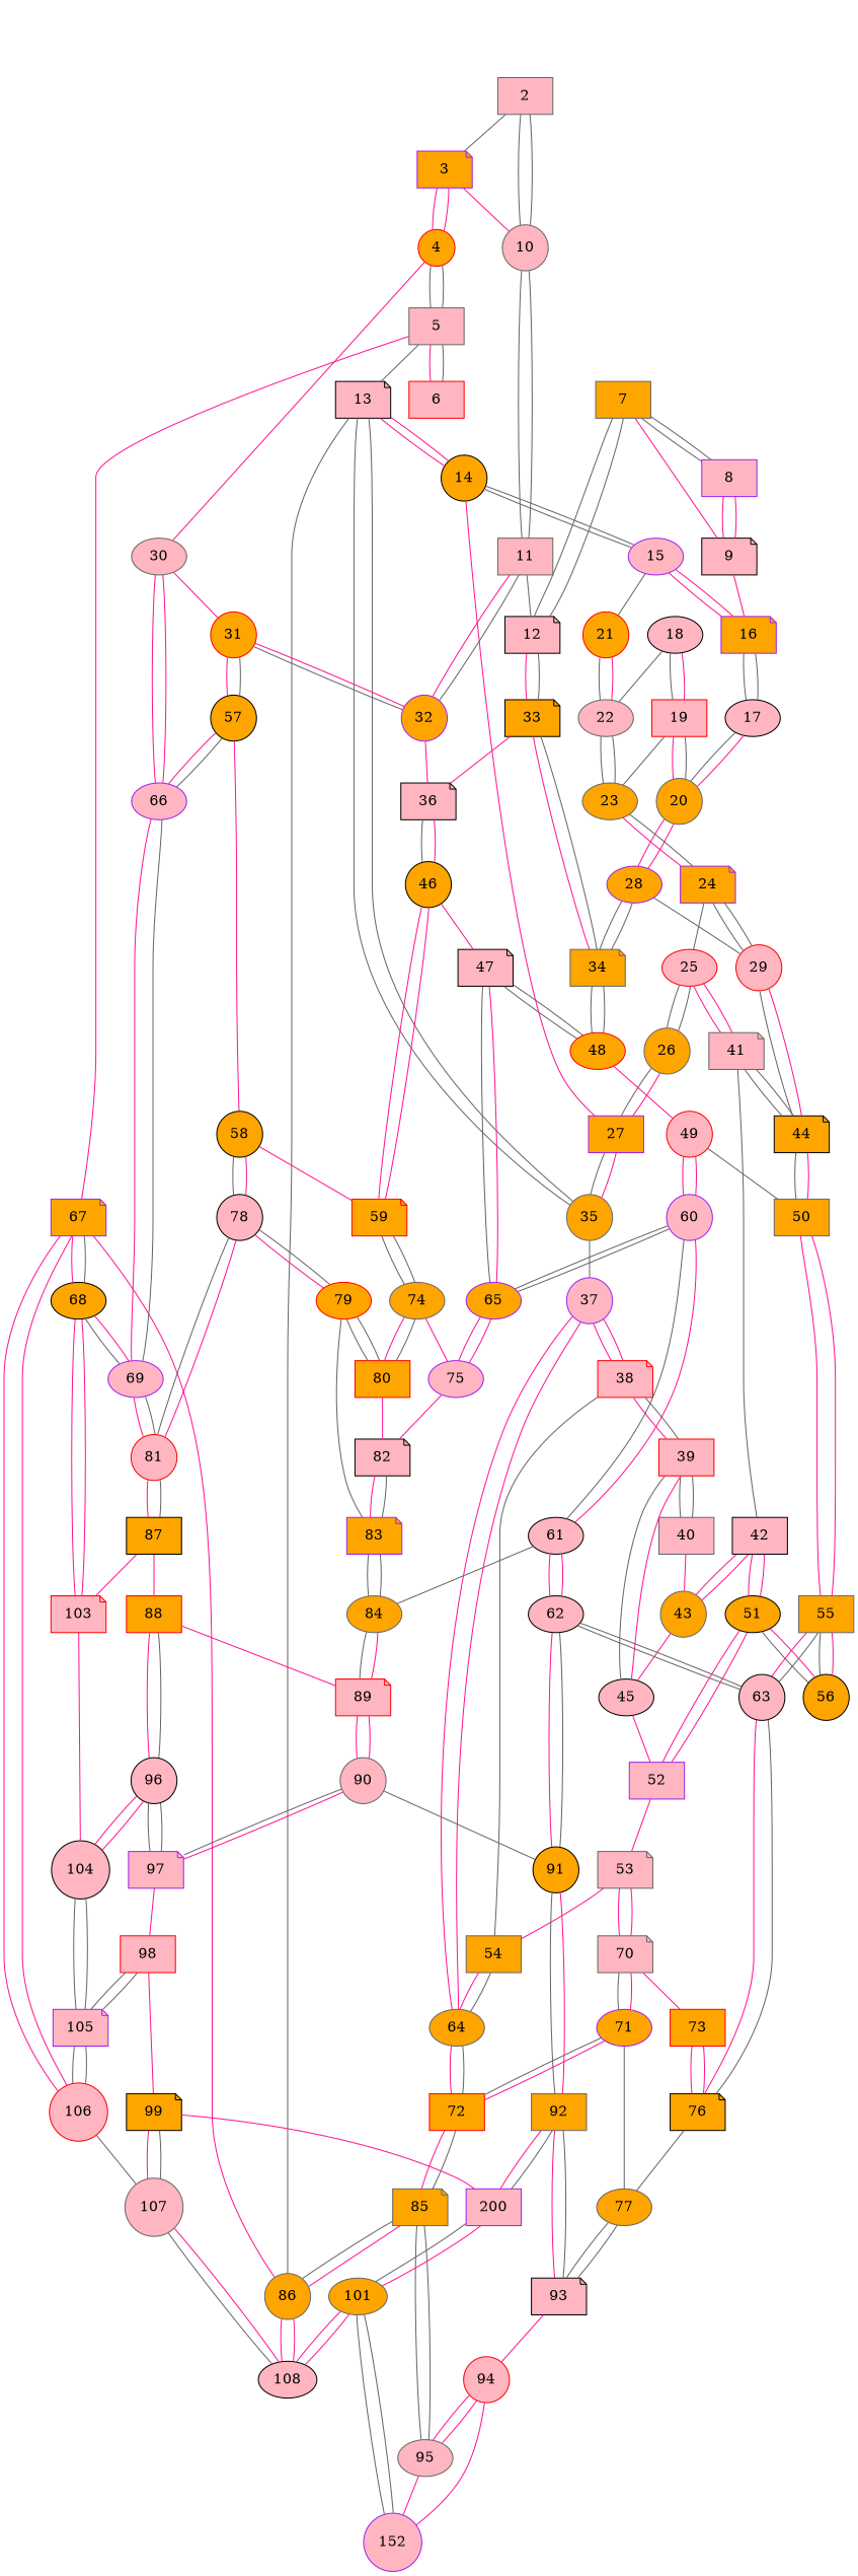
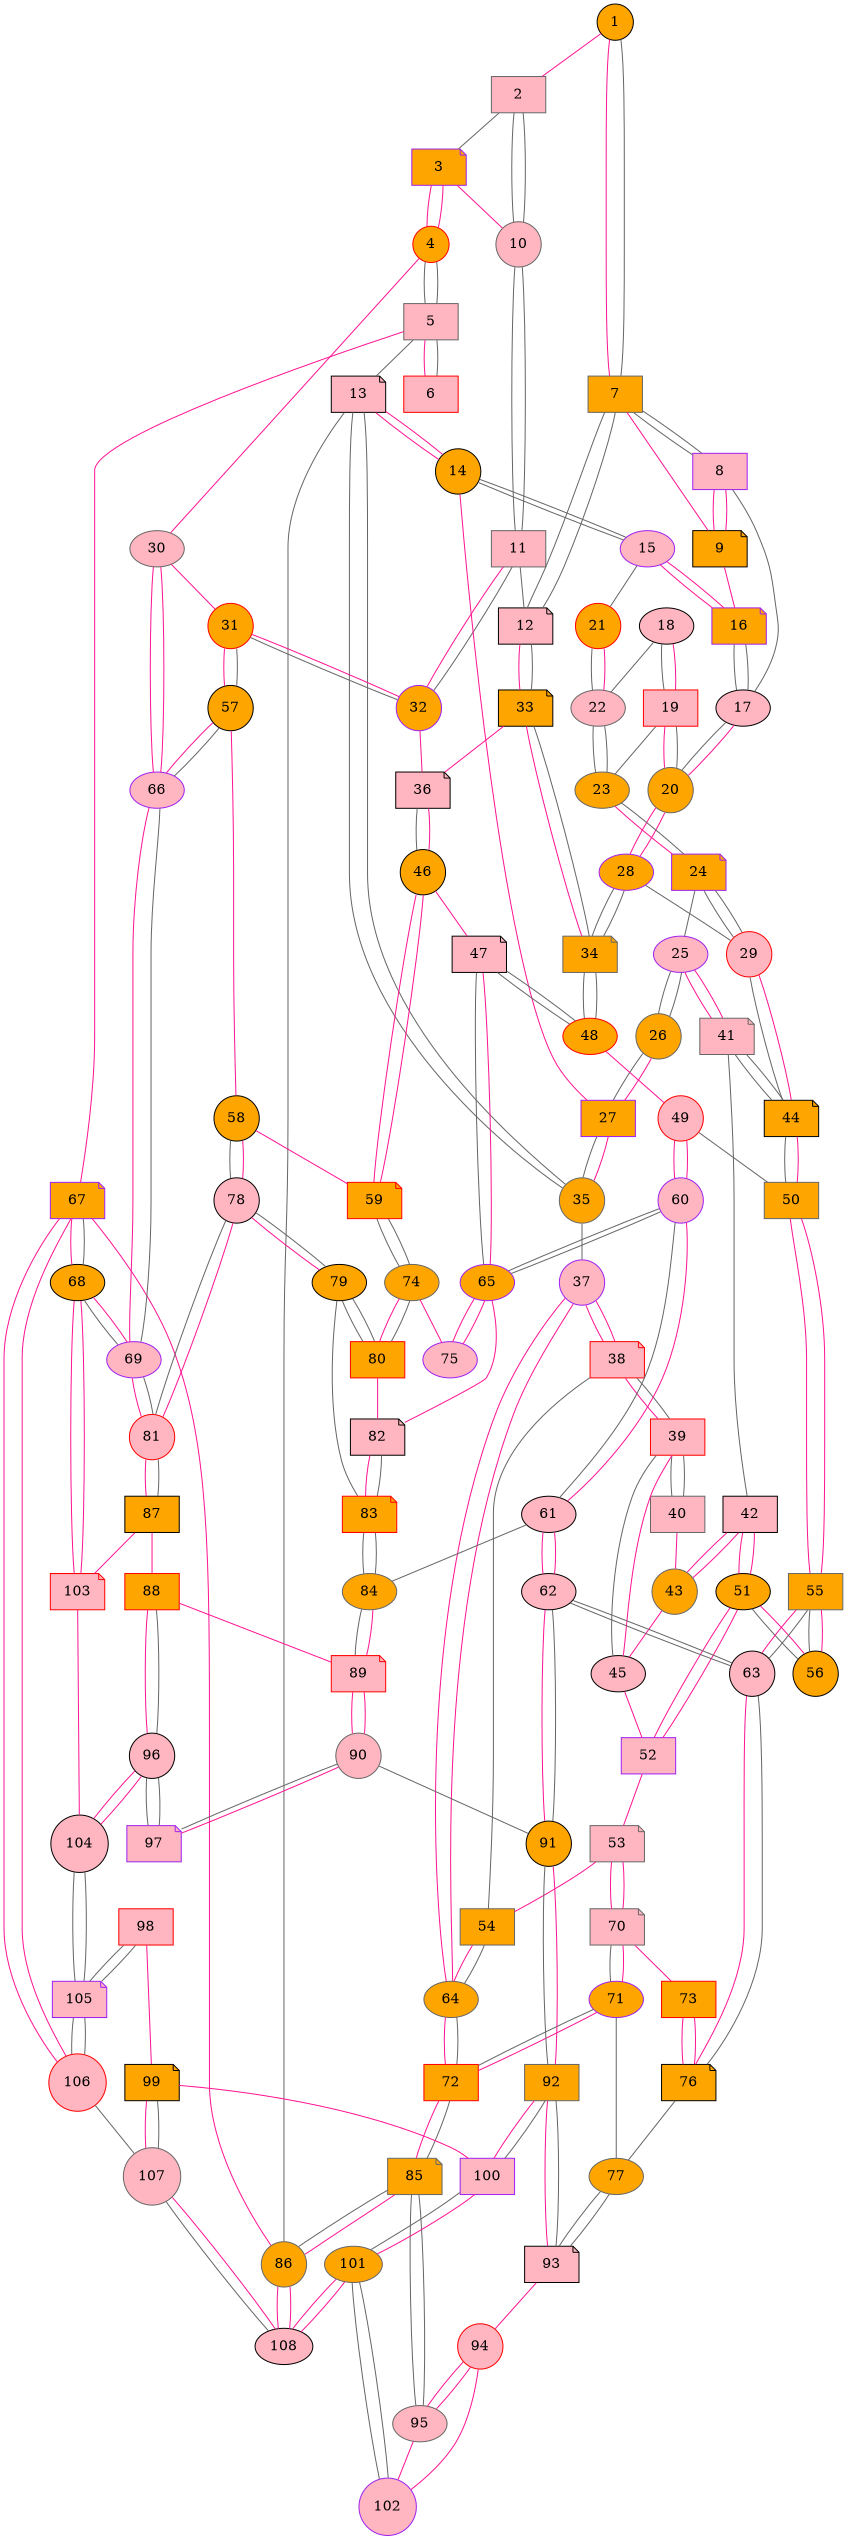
  graph {
    node [color=black fillcolor=lightpink shape=circle style=filled]
    edge [color=deeppink]
+   1 [fillcolor=orange]
    2 [color=gray40 shape=box]
    7 [color=gray40 fillcolor=orange shape=box]
    3 [color=purple fillcolor=orange shape=note]
    10 [color=gray40]
-   9 [shape=note]
+   9 [fillcolor=orange shape=note]
    8 [color=purple shape=box]
    12 [shape=note]
    4 [color=red fillcolor=orange]
    11 [color=gray40 shape=box]
    5 [color=gray40 shape=box]
    30 [color=gray40 shape=ellipse]
    6 [color=red shape=box]
    13 [shape=note]
    67 [color=purple fillcolor=orange shape=note]
    31 [color=red fillcolor=orange]
    66 [color=purple shape=ellipse]
    14 [fillcolor=orange]
    35 [color=gray40 fillcolor=orange]
    86 [color=gray40 fillcolor=orange]
    68 [fillcolor=orange shape=ellipse]
    106 [color=red]
    16 [color=purple fillcolor=orange shape=note]
    17 [shape=ellipse]
    33 [fillcolor=orange shape=note]
    20 [color=gray40 fillcolor=orange]
    32 [color=purple fillcolor=orange]
    36 [shape=note]
    34 [color=gray40 fillcolor=orange shape=note]
    15 [color=purple shape=ellipse]
    27 [color=purple fillcolor=orange shape=box]
    37 [color=purple]
    108 [shape=ellipse]
    21 [color=red fillcolor=orange]
    22 [color=gray40 shape=ellipse]
    28 [color=purple fillcolor=orange shape=ellipse]
    18 [shape=ellipse]
    19 [color=red shape=box]
    23 [color=gray40 fillcolor=orange shape=ellipse]
    24 [color=purple fillcolor=orange shape=note]
    29 [color=red]
-   25 [color=red shape=ellipse]
+   25 [color=purple shape=ellipse]
    26 [color=gray40 fillcolor=orange]
    41 [color=gray40 shape=note]
    44 [fillcolor=orange shape=note]
    42 [shape=box]
    48 [color=red fillcolor=orange shape=ellipse]
    50 [color=gray40 fillcolor=orange shape=box]
    57 [fillcolor=orange]
    69 [color=purple shape=ellipse]
    58 [fillcolor=orange]
    46 [fillcolor=orange]
    49 [color=red]
    38 [color=red shape=note]
    64 [color=gray40 fillcolor=orange shape=ellipse]
    47 [shape=note]
    59 [color=red fillcolor=orange shape=note]
    39 [color=red shape=box]
    54 [color=gray40 fillcolor=orange shape=box]
    72 [color=red fillcolor=orange shape=box]
    40 [color=gray40 shape=box]
    45 [shape=ellipse]
    43 [color=gray40 fillcolor=orange]
    52 [color=purple shape=box]
    51 [fillcolor=orange shape=ellipse]
    56 [fillcolor=orange]
    55 [color=gray40 fillcolor=orange shape=box]
    53 [color=gray40 shape=note]
    65 [color=purple fillcolor=orange shape=ellipse]
    74 [color=gray40 fillcolor=orange shape=ellipse]
    75 [color=purple shape=ellipse]
    60 [color=purple]
    61 [shape=ellipse]
    63
    70 [color=gray40 shape=note]
    73 [color=red fillcolor=orange shape=box]
    71 [color=purple fillcolor=orange shape=ellipse]
    76 [fillcolor=orange shape=note]
    78
    81 [color=red]
-   79 [color=red fillcolor=orange shape=ellipse]
+   79 [fillcolor=orange shape=ellipse]
    80 [color=red fillcolor=orange shape=box]
    62 [shape=ellipse]
    84 [color=gray40 fillcolor=orange shape=ellipse]
    91 [fillcolor=orange]
    89 [color=red shape=note]
    92 [color=gray40 fillcolor=orange shape=box]
    77 [color=gray40 fillcolor=orange shape=ellipse]
    85 [color=gray40 fillcolor=orange shape=note]
    82 [shape=note]
    103 [color=red shape=note]
    107 [color=gray40]
    104
    87 [fillcolor=orange shape=box]
    93 [shape=note]
    95 [color=gray40 shape=ellipse]
-   83 [color=purple fillcolor=orange shape=note]
+   83 [color=red fillcolor=orange shape=note]
    94 [color=red]
    88 [color=red fillcolor=orange shape=box]
    90 [color=gray40]
-   102 [color=purple label=152]
+   102 [color=purple]
    96
    97 [color=purple shape=note]
    98 [color=red shape=box]
-   100 [color=purple shape=box label=200]
+   100 [color=purple shape=box]
    101 [color=gray40 fillcolor=orange shape=ellipse]
    105 [color=purple shape=note]
    99 [fillcolor=orange shape=note]
+   1 -- 2
+   1 -- 7
+   1 -- 7 [color=gray40]
    2 -- 3 [color=gray40]
    2 -- 10 [color=gray40]
    2 -- 10 [color=gray40]
    7 -- 9
    7 -- 8 [color=gray40]
    7 -- 8 [color=gray40]
    7 -- 12 [color=gray40]
    7 -- 12 [color=gray40]
    3 -- 10
    3 -- 4
    3 -- 4
    10 -- 11 [color=gray40]
    10 -- 11 [color=gray40]
    9 -- 16
    8 -- 9
    8 -- 9
+   8 -- 17 [color=gray40]
    12 -- 33
    12 -- 33 [color=gray40]
    4 -- 5 [color=gray40]
    4 -- 5 [color=gray40]
    4 -- 30
    11 -- 12 [color=gray40]
    11 -- 32
    11 -- 32 [color=gray40]
    5 -- 6
    5 -- 6 [color=gray40]
    5 -- 13 [color=gray40]
    5 -- 67
    30 -- 31
    30 -- 66
    30 -- 66
    13 -- 14
    13 -- 14
    13 -- 35 [color=gray40]
    13 -- 35 [color=gray40]
    13 -- 86 [color=gray40]
    67 -- 86
    67 -- 68
    67 -- 68 [color=gray40]
    67 -- 106
    67 -- 106
    31 -- 32 [color=gray40]
    31 -- 32
    31 -- 57
    31 -- 57 [color=gray40]
    66 -- 69
    66 -- 69 [color=gray40]
    14 -- 15 [color=gray40]
    14 -- 15 [color=gray40]
    14 -- 27
    35 -- 37 [color=gray40]
    86 -- 108
    86 -- 108
    68 -- 69 [color=gray40]
    68 -- 69
    68 -- 103
    68 -- 103
    106 -- 107 [color=gray40]
    16 -- 17 [color=gray40]
    16 -- 17 [color=gray40]
    17 -- 20 [color=gray40]
    17 -- 20
    33 -- 36
    33 -- 34
    33 -- 34 [color=gray40]
    20 -- 28
    20 -- 28
    32 -- 36
    36 -- 46 [color=gray40]
    36 -- 46
    34 -- 48 [color=gray40]
    34 -- 48 [color=gray40]
    15 -- 16
    15 -- 16
    15 -- 21 [color=gray40]
    27 -- 35 [color=gray40]
    27 -- 35
    37 -- 38
    37 -- 38
    37 -- 64
    37 -- 64
    21 -- 22 [color=gray40]
    21 -- 22
    22 -- 23 [color=gray40]
    22 -- 23 [color=gray40]
    28 -- 34 [color=gray40]
    28 -- 34 [color=gray40]
    28 -- 29 [color=gray40]
    18 -- 22 [color=gray40]
    18 -- 19 [color=gray40]
    18 -- 19
    19 -- 20
    19 -- 20 [color=gray40]
    19 -- 23 [color=gray40]
    23 -- 24
    23 -- 24 [color=gray40]
    24 -- 29 [color=gray40]
    24 -- 29 [color=gray40]
    24 -- 25 [color=gray40]
    29 -- 44 [color=gray40]
    29 -- 44
    25 -- 26 [color=gray40]
    25 -- 26 [color=gray40]
    25 -- 41
    25 -- 41
    26 -- 27 [color=gray40]
    26 -- 27
    41 -- 44 [color=gray40]
    41 -- 44 [color=gray40]
    41 -- 42 [color=gray40]
    44 -- 50 [color=gray40]
    44 -- 50
    42 -- 43
    42 -- 43
    42 -- 51
    42 -- 51
    48 -- 49
    50 -- 55
    50 -- 55
    57 -- 66
    57 -- 66 [color=gray40]
    57 -- 58
    69 -- 81
    69 -- 81 [color=gray40]
    58 -- 59
    58 -- 78 [color=gray40]
    58 -- 78
    46 -- 47
    46 -- 59
    46 -- 59
    49 -- 50 [color=gray40]
    49 -- 60
    49 -- 60
    38 -- 39
    38 -- 39 [color=gray40]
    38 -- 54 [color=gray40]
    64 -- 72
    64 -- 72 [color=gray40]
    47 -- 48 [color=gray40]
    47 -- 48 [color=gray40]
    47 -- 65 [color=gray40]
    47 -- 65
    59 -- 74 [color=gray40]
    59 -- 74 [color=gray40]
    39 -- 40 [color=gray40]
    39 -- 40 [color=gray40]
    39 -- 45 [color=gray40]
    39 -- 45
    54 -- 64
    54 -- 64 [color=gray40]
    72 -- 85
    72 -- 85 [color=gray40]
    40 -- 43
    45 -- 52
    43 -- 45
    52 -- 53
    51 -- 52
    51 -- 52
    51 -- 56 [color=gray40]
    51 -- 56
    55 -- 56 [color=gray40]
    55 -- 56
    55 -- 63
    55 -- 63 [color=gray40]
    53 -- 54
    53 -- 70
    53 -- 70
    65 -- 75
    65 -- 75
    74 -- 75
    74 -- 80
    74 -- 80 [color=gray40]
-   75 -- 82
+   65 -- 82
    60 -- 65 [color=gray40]
    60 -- 65 [color=gray40]
    60 -- 61 [color=gray40]
    60 -- 61
    61 -- 62
    61 -- 62
    61 -- 84 [color=gray40]
    63 -- 76
    63 -- 76 [color=gray40]
    70 -- 73
    70 -- 71 [color=gray40]
    70 -- 71
    73 -- 76
    73 -- 76
    71 -- 72 [color=gray40]
    71 -- 72
    71 -- 77 [color=gray40]
    76 -- 77 [color=gray40]
    78 -- 81 [color=gray40]
    78 -- 81
    78 -- 79
    78 -- 79 [color=gray40]
    81 -- 87
    81 -- 87 [color=gray40]
    79 -- 80 [color=gray40]
    79 -- 80 [color=gray40]
    79 -- 83 [color=gray40]
    80 -- 82
    62 -- 63 [color=gray40]
    62 -- 63 [color=gray40]
    62 -- 91
    62 -- 91 [color=gray40]
    84 -- 89 [color=gray40]
    84 -- 89
    91 -- 92 [color=gray40]
    91 -- 92
    89 -- 90
    89 -- 90
    92 -- 93
    92 -- 93 [color=gray40]
    92 -- 100
    92 -- 100 [color=gray40]
    77 -- 93 [color=gray40]
    77 -- 93 [color=gray40]
    85 -- 86 [color=gray40]
    85 -- 86
    85 -- 95 [color=gray40]
    85 -- 95 [color=gray40]
    82 -- 83
    82 -- 83 [color=gray40]
    103 -- 104
    107 -- 108 [color=gray40]
    107 -- 108
    104 -- 105 [color=gray40]
    104 -- 105 [color=gray40]
    87 -- 103
    87 -- 88
    93 -- 94
    95 -- 102
    83 -- 84 [color=gray40]
    83 -- 84 [color=gray40]
    94 -- 95
    94 -- 95
    94 -- 102
    88 -- 89
    88 -- 96
    88 -- 96 [color=gray40]
    90 -- 91 [color=gray40]
    90 -- 97 [color=gray40]
    90 -- 97
    96 -- 104
    96 -- 104
    96 -- 97 [color=gray40]
    96 -- 97 [color=gray40]
-   97 -- 98
    98 -- 105 [color=gray40]
    98 -- 105 [color=gray40]
    98 -- 99
    100 -- 101 [color=gray40]
    100 -- 101
    101 -- 108
    101 -- 108
    101 -- 102 [color=gray40]
    101 -- 102 [color=gray40]
    105 -- 106 [color=gray40]
    105 -- 106 [color=gray40]
    99 -- 107
    99 -- 107 [color=gray40]
    99 -- 100
  }
